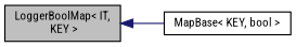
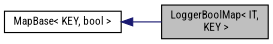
  digraph {
    rankdir=LR
    fontname="Roboto Condensed"
    node [color=black fontname="Roboto Condensed" fontsize=10 shape=record style=filled]
    n1 [fillcolor=grey75 fontcolor=black height=0.2 label="LoggerBoolMap\< IT,\l KEY \>" width=0.4]
    n2 [fillcolor=white height=0.2 label="MapBase\< KEY, bool \>" width=0.4]
-   n1 -> n2 [color=midnightblue dir=back fontname="Roboto Condensed" fontsize=10 labelfontname=FreeSans labelfontsize=10 style=solid]
+   n2 -> n1 [color=midnightblue dir=back fontname="Roboto Condensed" fontsize=10 labelfontname=FreeSans labelfontsize=10 style=solid]
  }
